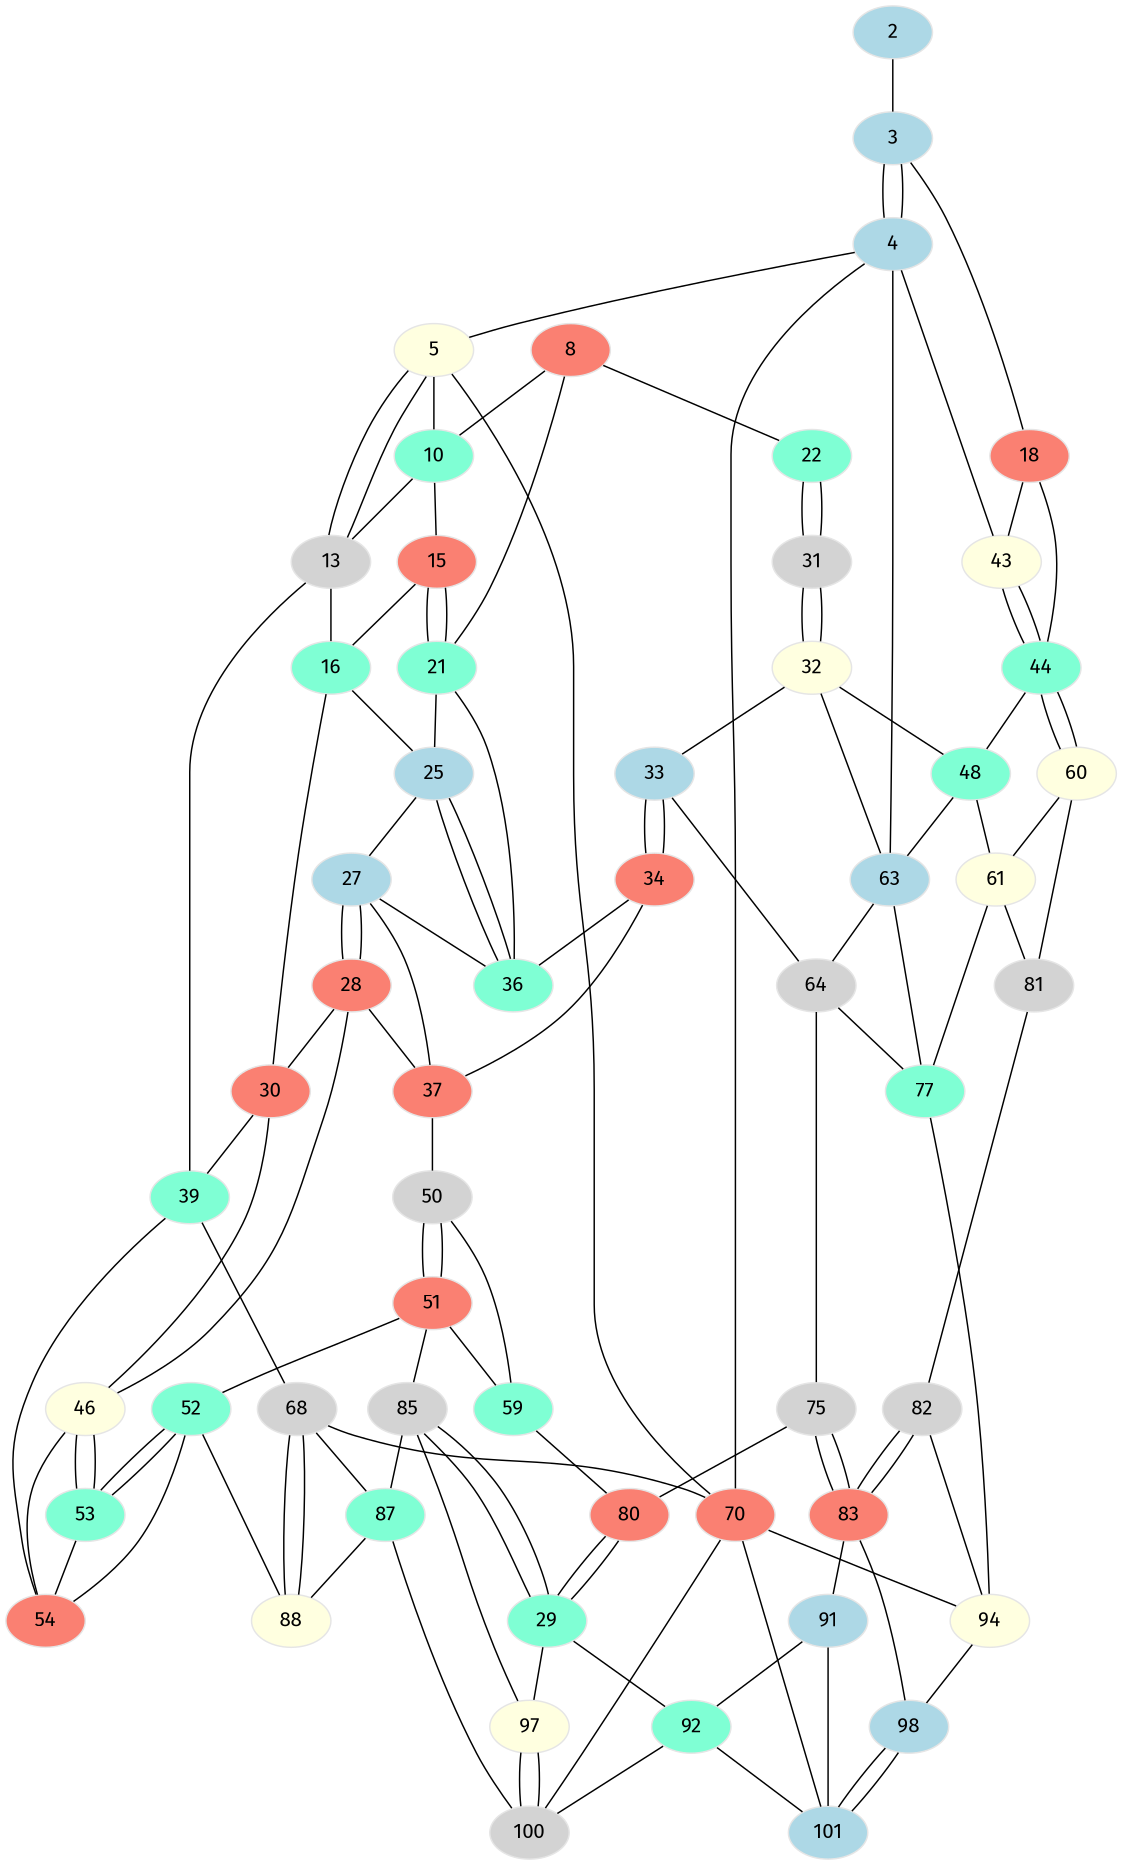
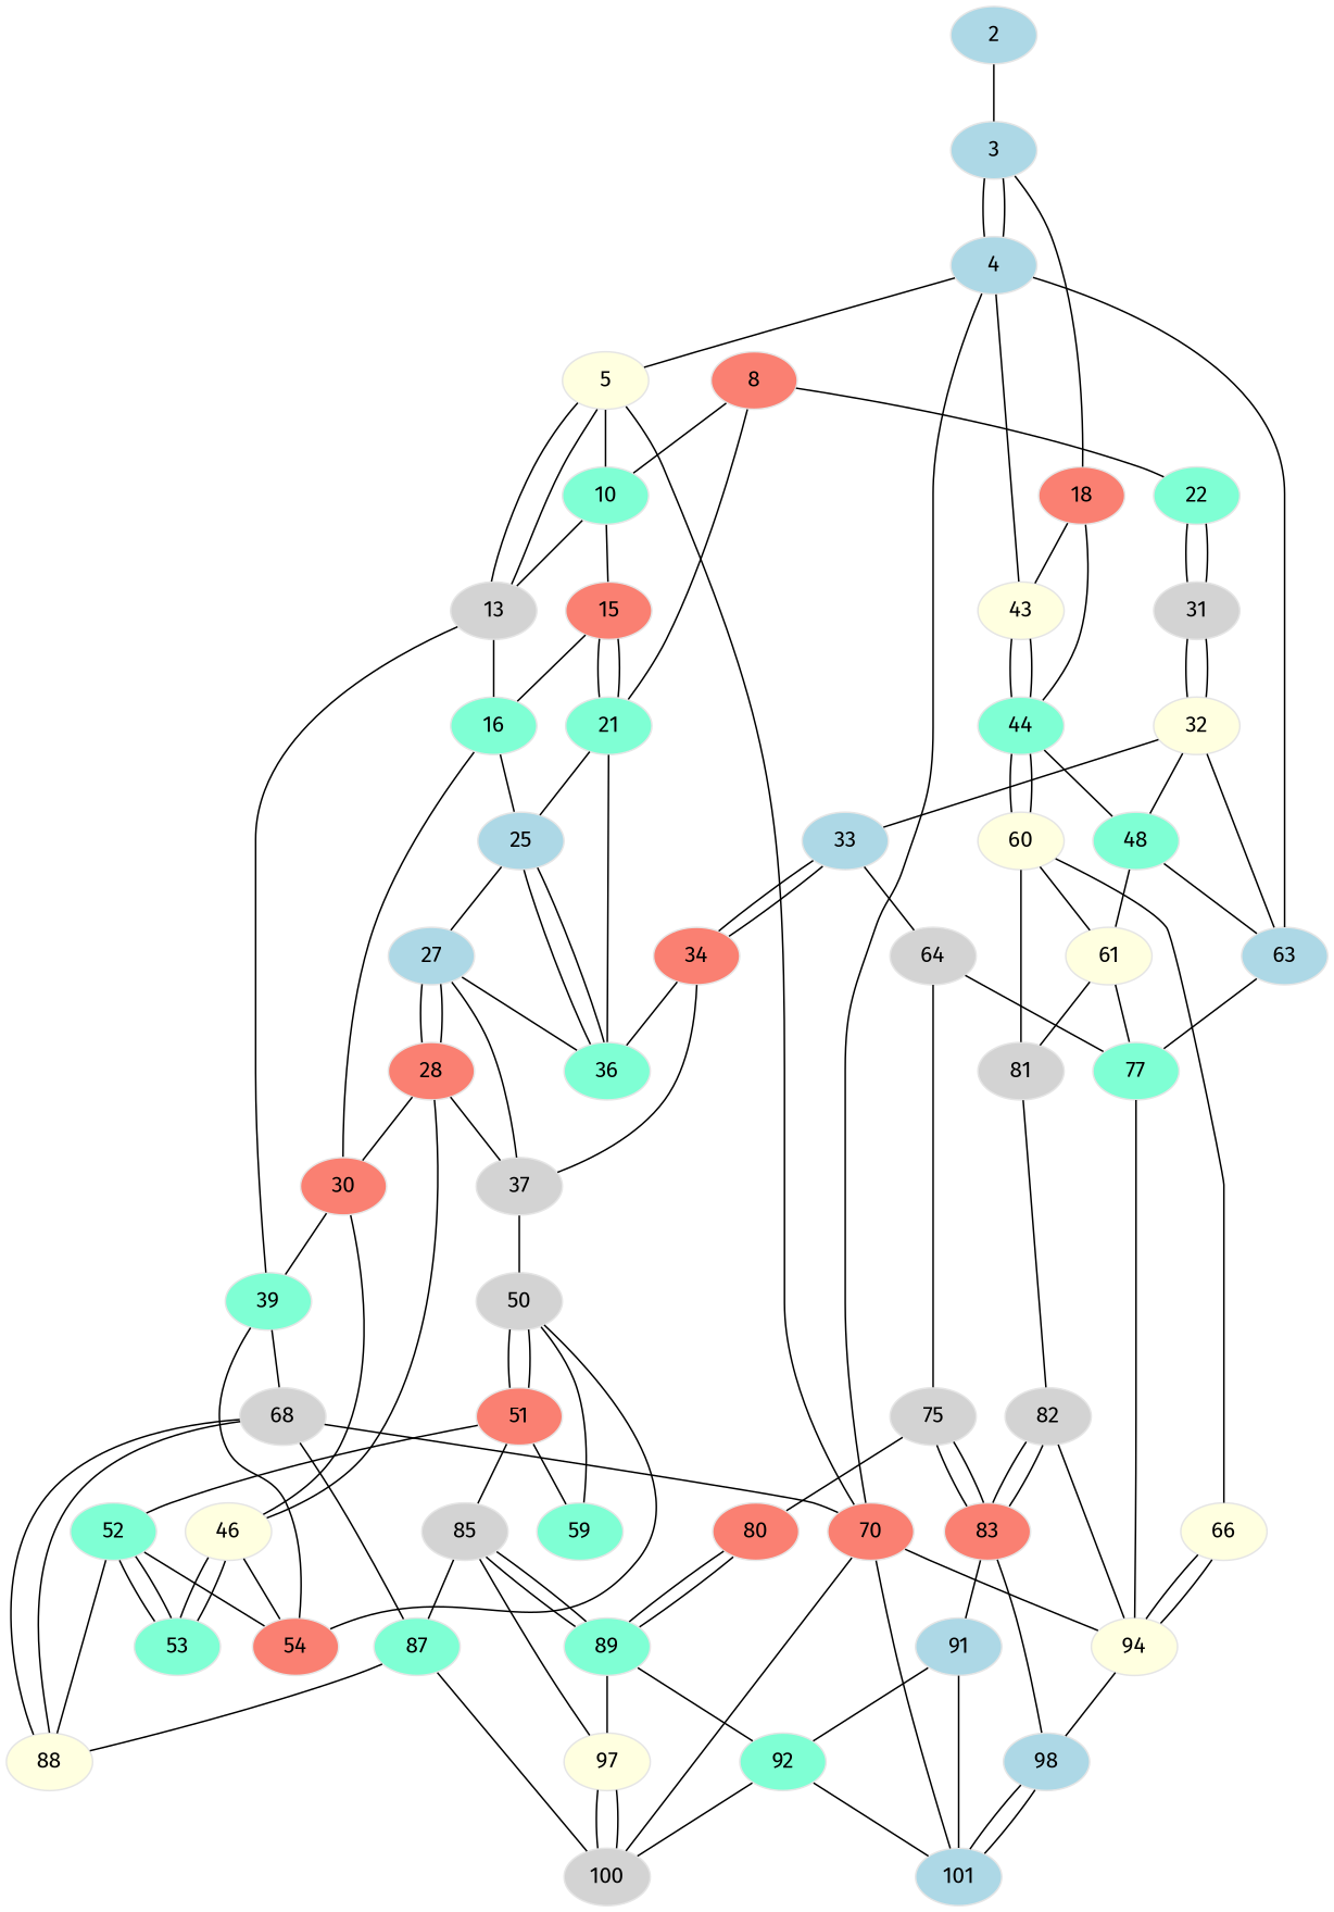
  graph {
    fontname="Fira Sans"
    node [color=gray90 fillcolor=aquamarine fontname="Fira Sans" style=filled]
    edge [fontname="Fira Sans"]
    2 [fillcolor=lightblue super="+12"]
    3 [fillcolor=lightblue]
    8 [fillcolor=salmon super="+9"]
    10 [super="+11"]
    21 [super="+24"]
    22 [super="+23"]
    4 [fillcolor=lightblue super="+42"]
    18 [fillcolor=salmon super="+19"]
    5 [fillcolor=lightyellow super="+6"]
    43 [fillcolor=lightyellow]
    70 [fillcolor=salmon super="+96"]
    63 [fillcolor=lightblue super="+65"]
    44 [super="+45"]
    13 [fillcolor=lightgrey super="+14"]
+   66 [fillcolor=lightyellow]
    94 [fillcolor=lightyellow super="+95"]
    100 [fillcolor=lightgrey super="+103"]
    101 [fillcolor=lightblue super="+104"]
    15 [fillcolor=salmon]
    16 [super="+17"]
    39 [super="+56"]
    25 [fillcolor=lightblue super="+26"]
    36
    31 [fillcolor=lightgrey]
    30 [fillcolor=salmon super="+40"]
    54 [fillcolor=salmon super="+55"]
    68 [fillcolor=lightgrey super="+69"]
    27 [fillcolor=lightblue super="+35"]
    46 [fillcolor=lightyellow super="+47"]
    48 [super="+62"]
    60 [fillcolor=lightyellow super="+67"]
    34 [fillcolor=salmon super="+38"]
-   37 [fillcolor=salmon super="+41"]
+   37 [fillcolor=lightgrey super="+41"]
    32 [fillcolor=lightyellow super="+49"]
    28 [fillcolor=salmon super="+29"]
    50 [fillcolor=lightgrey]
    53
    33 [fillcolor=lightblue super="+57"]
    64 [fillcolor=lightgrey super="+74"]
    61 [fillcolor=lightyellow super="+79"]
    77 [super="+78"]
    75 [fillcolor=lightgrey super="+76"]
    51 [fillcolor=salmon super="+73"]
    59 [super="+72"]
    88 [fillcolor=lightyellow]
    87 [super="+99"]
    81 [fillcolor=lightgrey]
    52 [super="+71"]
    85 [fillcolor=lightgrey super="+86"]
    80 [fillcolor=salmon]
-   89 [super="+93" label=29]
+   89 [super="+93"]
    97 [fillcolor=lightyellow]
    83 [fillcolor=salmon super="+90"]
    82 [fillcolor=lightgrey super="+84"]
    98 [fillcolor=lightblue]
    91 [fillcolor=lightblue]
    92 [super="+102"]
    2 -- 3
    3 -- 4
    3 -- 4
    3 -- 18
    8 -- 10
    8 -- 21
    8 -- 22
    10 -- 13
    10 -- 15
    21 -- 25
    21 -- 36
    22 -- 31 [weight=2]
    22 -- 31
    4 -- 5
    4 -- 43
    4 -- 70
    4 -- 63
    18 -- 43
    18 -- 44
    5 -- 10
    5 -- 70
    5 -- 13
    5 -- 13
    43 -- 44
    43 -- 44
    70 -- 94
    70 -- 100
    70 -- 101
-   63 -- 64
    63 -- 77
    44 -- 48
    44 -- 60
    44 -- 60
    13 -- 16
    13 -- 39
+   66 -- 94
+   66 -- 94
    94 -- 98
    15 -- 21
    15 -- 21
    15 -- 16
    16 -- 25
    16 -- 30
    39 -- 54
    39 -- 68
    25 -- 36
    25 -- 36
    25 -- 27
    31 -- 32
    31 -- 32
    30 -- 39
    30 -- 46
    68 -- 70
    68 -- 88
    68 -- 88
    68 -- 87
    27 -- 36
    27 -- 37
    27 -- 28
    27 -- 28
    46 -- 54
    46 -- 53
    46 -- 53
    48 -- 63
    48 -- 61
+   60 -- 66
    60 -- 61
    60 -- 81
    34 -- 36
    34 -- 37
    37 -- 50
    32 -- 63
    32 -- 48
    32 -- 33
    28 -- 30
    28 -- 46
    28 -- 37
    50 -- 51
    50 -- 51
    50 -- 59
-   53 -- 54
+   50 -- 54
    33 -- 34
    33 -- 34
    33 -- 64
    64 -- 77
    64 -- 75
    61 -- 77
    61 -- 81
    77 -- 94
    75 -- 80
    75 -- 83
    75 -- 83
    51 -- 59
    51 -- 52
    51 -- 85
-   59 -- 80
    87 -- 100
    87 -- 88
    81 -- 82
    52 -- 54
    52 -- 53
    52 -- 53
    52 -- 88
    85 -- 87
    85 -- 89
    85 -- 89
    85 -- 97
    80 -- 89
    80 -- 89
    89 -- 97
    89 -- 92
    97 -- 100
    97 -- 100
    83 -- 98
    83 -- 91
    82 -- 94
    82 -- 83
    82 -- 83
    98 -- 101
    98 -- 101
    91 -- 101
    91 -- 92
    92 -- 100
    92 -- 101
  }
